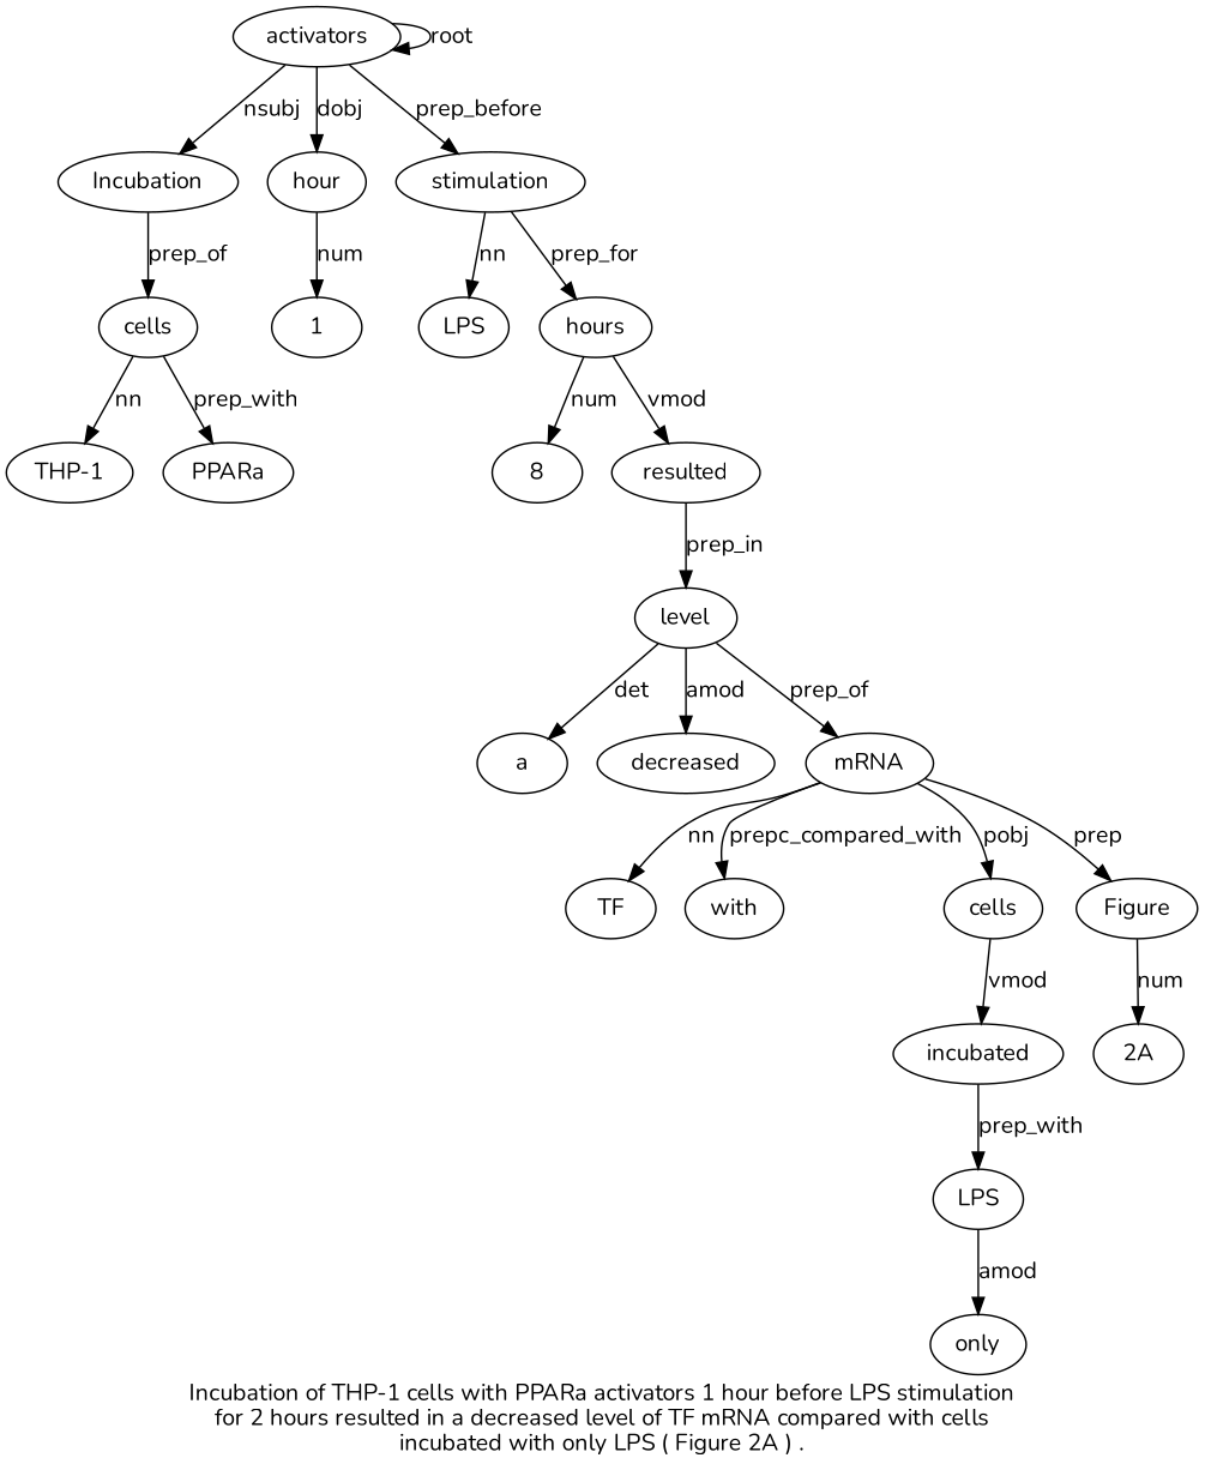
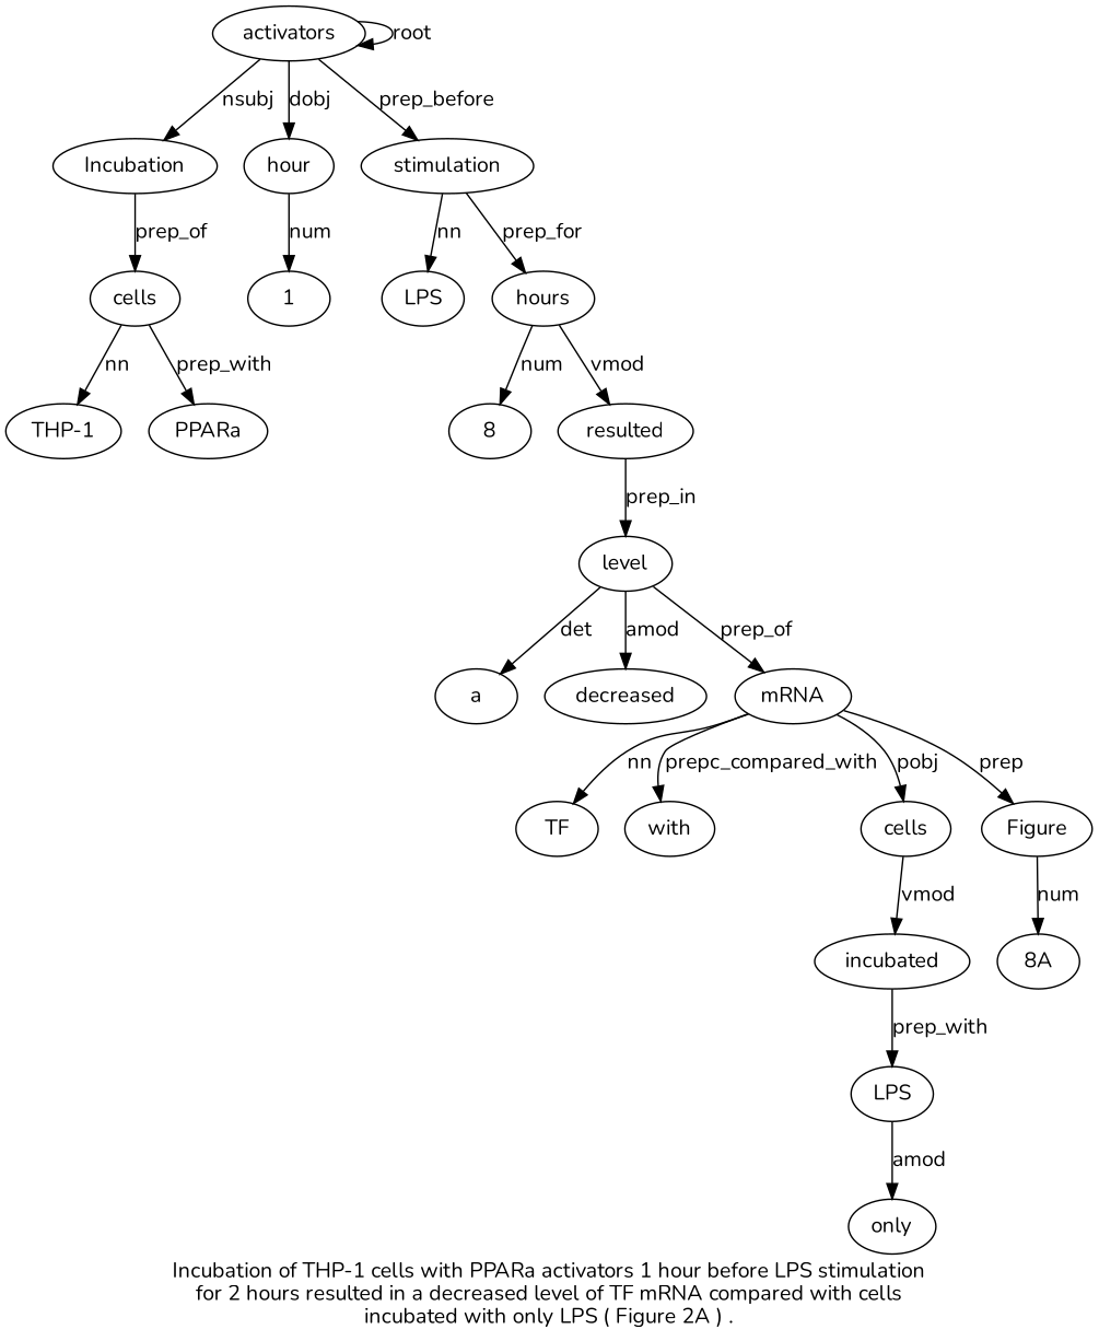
  digraph {
    fontname=Nunito
    label="Incubation of THP-1 cells with PPARa activators 1 hour before LPS stimulation\nfor 2 hours resulted in a decreased level of TF mRNA compared with cells\nincubated with only LPS ( Figure 2A ) ."
    node [fillcolor=white fontname=Nunito style=filled]
    edge [fontname=Nunito]
    n1 [label=activators]
    n2 [label=Incubation]
    n3 [label=hour]
    n4 [label=stimulation]
    n5 [label=cells]
    n6 [label=1]
    n7 [label=LPS]
    n8 [label=hours]
    n9 [label="THP-1"]
    n10 [label=PPARa]
    n11 [label=8]
    n12 [label=resulted]
    n13 [label=level]
    n14 [label=a]
    n15 [label=decreased]
    n16 [label=mRNA]
    n17 [label=TF]
    n18 [label=with]
    n19 [label=cells]
    n20 [label=Figure]
    n21 [label=incubated]
-   n22 [label="2A"]
+   n22 [label="8A"]
    n23 [label=LPS]
    n24 [label=only]
    n1 -> n1 [label=root]
    n1 -> n2 [label=nsubj]
    n1 -> n3 [label=dobj]
    n1 -> n4 [label=prep_before]
    n2 -> n5 [label=prep_of]
    n3 -> n6 [label=num]
    n4 -> n7 [label=nn]
    n4 -> n8 [label=prep_for]
    n5 -> n9 [label=nn]
    n5 -> n10 [label=prep_with]
    n8 -> n11 [label=num]
    n8 -> n12 [label=vmod]
    n12 -> n13 [label=prep_in]
    n13 -> n14 [label=det]
    n13 -> n15 [label=amod]
    n13 -> n16 [label=prep_of]
    n16 -> n17 [label=nn]
    n16 -> n18 [label=prepc_compared_with]
    n16 -> n19 [label=pobj]
    n16 -> n20 [label=prep]
    n19 -> n21 [label=vmod]
    n20 -> n22 [label=num]
    n21 -> n23 [label=prep_with]
    n23 -> n24 [label=amod]
  }
